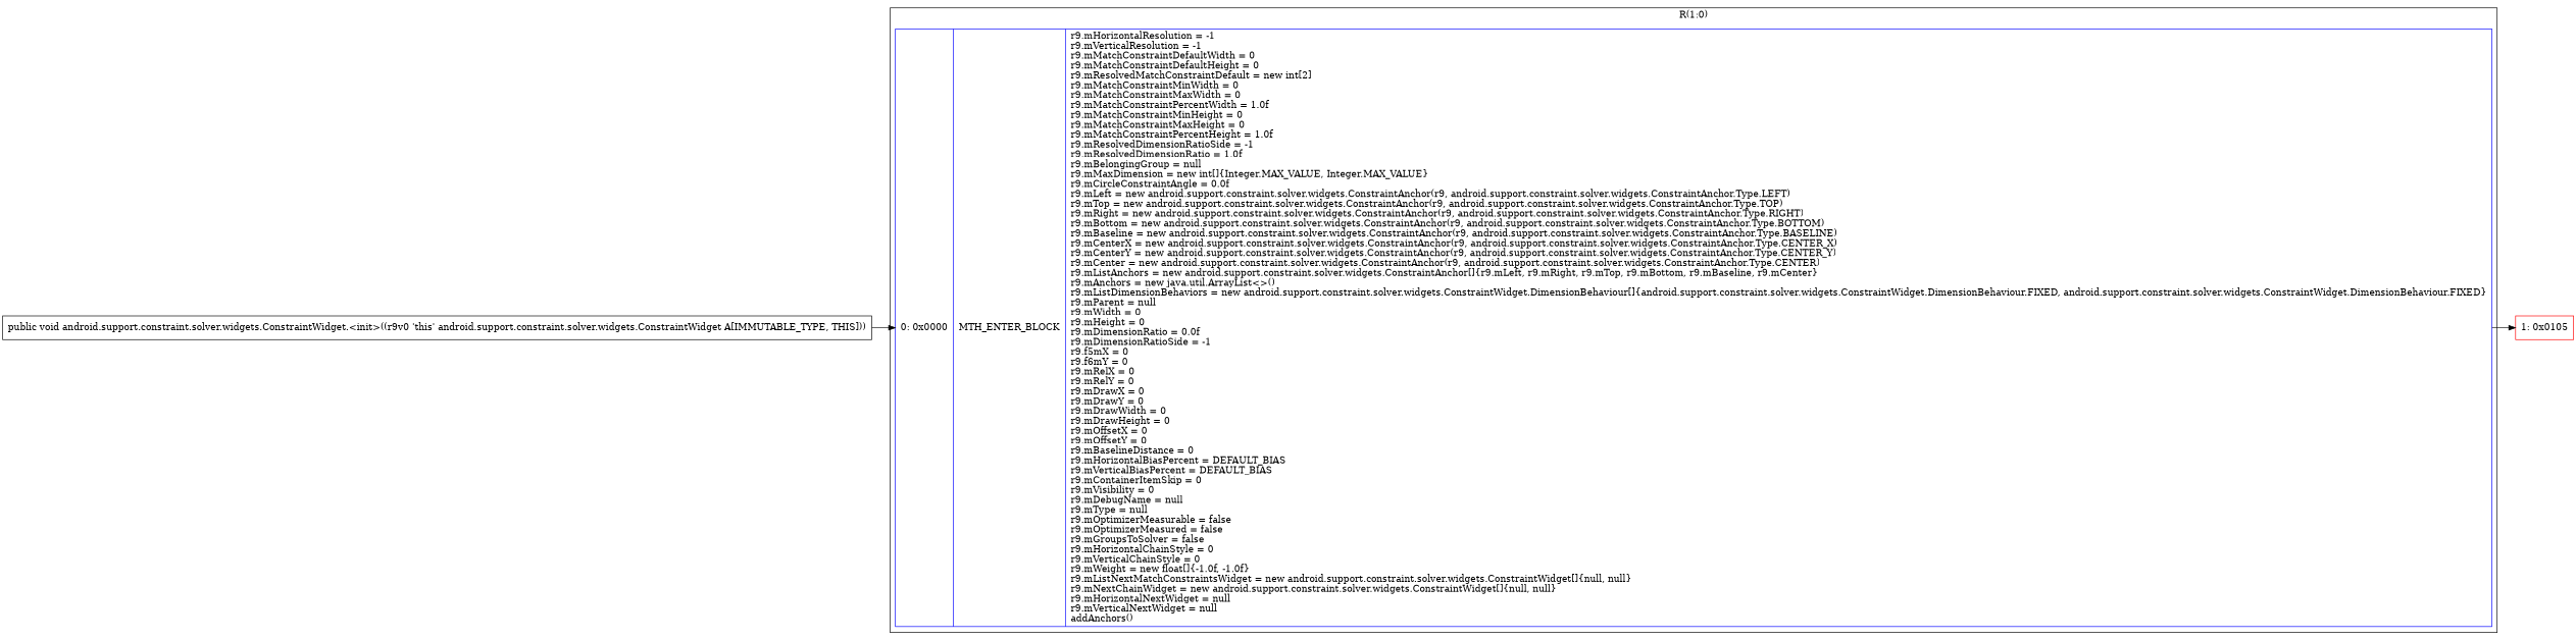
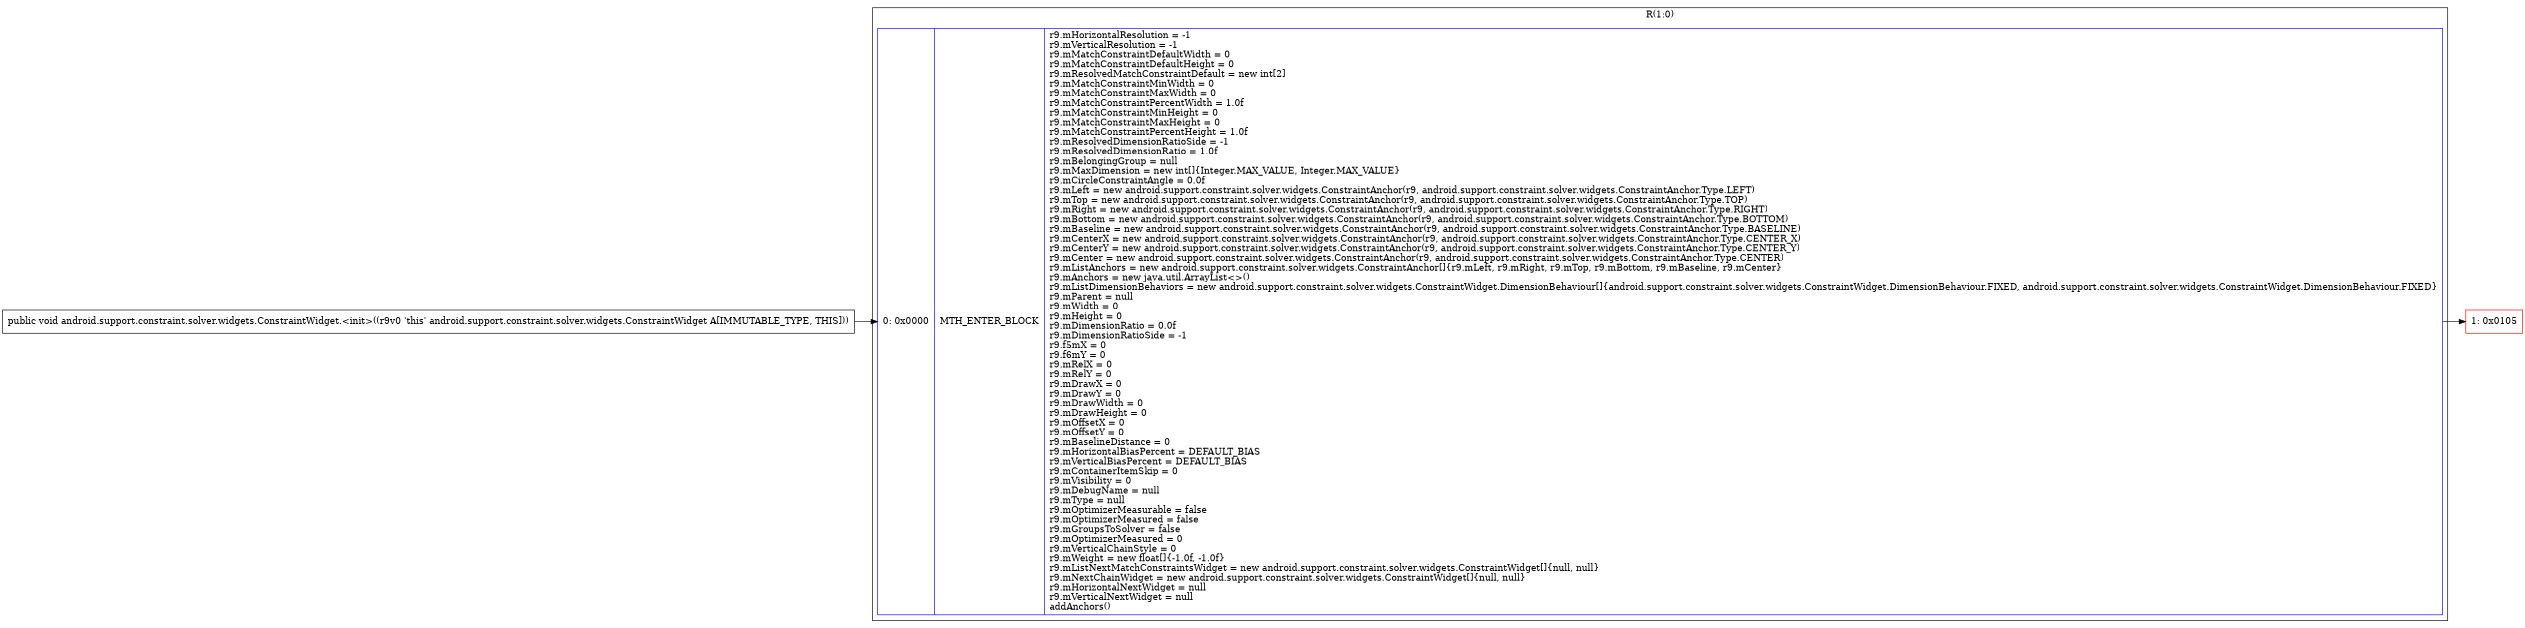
  digraph {
    rankdir=LR
    node [shape=record]
-   n1 [color=blue label="{0\:\ 0x0000|MTH_ENTER_BLOCK\l|r9.mHorizontalResolution = \-1\lr9.mVerticalResolution = \-1\lr9.mMatchConstraintDefaultWidth = 0\lr9.mMatchConstraintDefaultHeight = 0\lr9.mResolvedMatchConstraintDefault = new int[2]\lr9.mMatchConstraintMinWidth = 0\lr9.mMatchConstraintMaxWidth = 0\lr9.mMatchConstraintPercentWidth = 1.0f\lr9.mMatchConstraintMinHeight = 0\lr9.mMatchConstraintMaxHeight = 0\lr9.mMatchConstraintPercentHeight = 1.0f\lr9.mResolvedDimensionRatioSide = \-1\lr9.mResolvedDimensionRatio = 1.0f\lr9.mBelongingGroup = null\lr9.mMaxDimension = new int[]\{Integer.MAX_VALUE, Integer.MAX_VALUE\}\lr9.mCircleConstraintAngle = 0.0f\lr9.mLeft = new android.support.constraint.solver.widgets.ConstraintAnchor(r9, android.support.constraint.solver.widgets.ConstraintAnchor.Type.LEFT)\lr9.mTop = new android.support.constraint.solver.widgets.ConstraintAnchor(r9, android.support.constraint.solver.widgets.ConstraintAnchor.Type.TOP)\lr9.mRight = new android.support.constraint.solver.widgets.ConstraintAnchor(r9, android.support.constraint.solver.widgets.ConstraintAnchor.Type.RIGHT)\lr9.mBottom = new android.support.constraint.solver.widgets.ConstraintAnchor(r9, android.support.constraint.solver.widgets.ConstraintAnchor.Type.BOTTOM)\lr9.mBaseline = new android.support.constraint.solver.widgets.ConstraintAnchor(r9, android.support.constraint.solver.widgets.ConstraintAnchor.Type.BASELINE)\lr9.mCenterX = new android.support.constraint.solver.widgets.ConstraintAnchor(r9, android.support.constraint.solver.widgets.ConstraintAnchor.Type.CENTER_X)\lr9.mCenterY = new android.support.constraint.solver.widgets.ConstraintAnchor(r9, android.support.constraint.solver.widgets.ConstraintAnchor.Type.CENTER_Y)\lr9.mCenter = new android.support.constraint.solver.widgets.ConstraintAnchor(r9, android.support.constraint.solver.widgets.ConstraintAnchor.Type.CENTER)\lr9.mListAnchors = new android.support.constraint.solver.widgets.ConstraintAnchor[]\{r9.mLeft, r9.mRight, r9.mTop, r9.mBottom, r9.mBaseline, r9.mCenter\}\lr9.mAnchors = new java.util.ArrayList\<\>()\lr9.mListDimensionBehaviors = new android.support.constraint.solver.widgets.ConstraintWidget.DimensionBehaviour[]\{android.support.constraint.solver.widgets.ConstraintWidget.DimensionBehaviour.FIXED, android.support.constraint.solver.widgets.ConstraintWidget.DimensionBehaviour.FIXED\}\lr9.mParent = null\lr9.mWidth = 0\lr9.mHeight = 0\lr9.mDimensionRatio = 0.0f\lr9.mDimensionRatioSide = \-1\lr9.f5mX = 0\lr9.f6mY = 0\lr9.mRelX = 0\lr9.mRelY = 0\lr9.mDrawX = 0\lr9.mDrawY = 0\lr9.mDrawWidth = 0\lr9.mDrawHeight = 0\lr9.mOffsetX = 0\lr9.mOffsetY = 0\lr9.mBaselineDistance = 0\lr9.mHorizontalBiasPercent = DEFAULT_BIAS\lr9.mVerticalBiasPercent = DEFAULT_BIAS\lr9.mContainerItemSkip = 0\lr9.mVisibility = 0\lr9.mDebugName = null\lr9.mType = null\lr9.mOptimizerMeasurable = false\lr9.mOptimizerMeasured = false\lr9.mGroupsToSolver = false\lr9.mHorizontalChainStyle = 0\lr9.mVerticalChainStyle = 0\lr9.mWeight = new float[]\{\-1.0f, \-1.0f\}\lr9.mListNextMatchConstraintsWidget = new android.support.constraint.solver.widgets.ConstraintWidget[]\{null, null\}\lr9.mNextChainWidget = new android.support.constraint.solver.widgets.ConstraintWidget[]\{null, null\}\lr9.mHorizontalNextWidget = null\lr9.mVerticalNextWidget = null\laddAnchors()\l}"]
+   n1 [color=blue label="{0\:\ 0x0000|MTH_ENTER_BLOCK\l|r9.mHorizontalResolution = \-1\lr9.mVerticalResolution = \-1\lr9.mMatchConstraintDefaultWidth = 0\lr9.mMatchConstraintDefaultHeight = 0\lr9.mResolvedMatchConstraintDefault = new int[2]\lr9.mMatchConstraintMinWidth = 0\lr9.mMatchConstraintMaxWidth = 0\lr9.mMatchConstraintPercentWidth = 1.0f\lr9.mMatchConstraintMinHeight = 0\lr9.mMatchConstraintMaxHeight = 0\lr9.mMatchConstraintPercentHeight = 1.0f\lr9.mResolvedDimensionRatioSide = \-1\lr9.mResolvedDimensionRatio = 1.0f\lr9.mBelongingGroup = null\lr9.mMaxDimension = new int[]\{Integer.MAX_VALUE, Integer.MAX_VALUE\}\lr9.mCircleConstraintAngle = 0.0f\lr9.mLeft = new android.support.constraint.solver.widgets.ConstraintAnchor(r9, android.support.constraint.solver.widgets.ConstraintAnchor.Type.LEFT)\lr9.mTop = new android.support.constraint.solver.widgets.ConstraintAnchor(r9, android.support.constraint.solver.widgets.ConstraintAnchor.Type.TOP)\lr9.mRight = new android.support.constraint.solver.widgets.ConstraintAnchor(r9, android.support.constraint.solver.widgets.ConstraintAnchor.Type.RIGHT)\lr9.mBottom = new android.support.constraint.solver.widgets.ConstraintAnchor(r9, android.support.constraint.solver.widgets.ConstraintAnchor.Type.BOTTOM)\lr9.mBaseline = new android.support.constraint.solver.widgets.ConstraintAnchor(r9, android.support.constraint.solver.widgets.ConstraintAnchor.Type.BASELINE)\lr9.mCenterX = new android.support.constraint.solver.widgets.ConstraintAnchor(r9, android.support.constraint.solver.widgets.ConstraintAnchor.Type.CENTER_X)\lr9.mCenterY = new android.support.constraint.solver.widgets.ConstraintAnchor(r9, android.support.constraint.solver.widgets.ConstraintAnchor.Type.CENTER_Y)\lr9.mCenter = new android.support.constraint.solver.widgets.ConstraintAnchor(r9, android.support.constraint.solver.widgets.ConstraintAnchor.Type.CENTER)\lr9.mListAnchors = new android.support.constraint.solver.widgets.ConstraintAnchor[]\{r9.mLeft, r9.mRight, r9.mTop, r9.mBottom, r9.mBaseline, r9.mCenter\}\lr9.mAnchors = new java.util.ArrayList\<\>()\lr9.mListDimensionBehaviors = new android.support.constraint.solver.widgets.ConstraintWidget.DimensionBehaviour[]\{android.support.constraint.solver.widgets.ConstraintWidget.DimensionBehaviour.FIXED, android.support.constraint.solver.widgets.ConstraintWidget.DimensionBehaviour.FIXED\}\lr9.mParent = null\lr9.mWidth = 0\lr9.mHeight = 0\lr9.mDimensionRatio = 0.0f\lr9.mDimensionRatioSide = \-1\lr9.f5mX = 0\lr9.f6mY = 0\lr9.mRelX = 0\lr9.mRelY = 0\lr9.mDrawX = 0\lr9.mDrawY = 0\lr9.mDrawWidth = 0\lr9.mDrawHeight = 0\lr9.mOffsetX = 0\lr9.mOffsetY = 0\lr9.mBaselineDistance = 0\lr9.mHorizontalBiasPercent = DEFAULT_BIAS\lr9.mVerticalBiasPercent = DEFAULT_BIAS\lr9.mContainerItemSkip = 0\lr9.mVisibility = 0\lr9.mDebugName = null\lr9.mType = null\lr9.mOptimizerMeasurable = false\lr9.mOptimizerMeasured = false\lr9.mGroupsToSolver = false\lr9.mOptimizerMeasured = 0\lr9.mVerticalChainStyle = 0\lr9.mWeight = new float[]\{\-1.0f, \-1.0f\}\lr9.mListNextMatchConstraintsWidget = new android.support.constraint.solver.widgets.ConstraintWidget[]\{null, null\}\lr9.mNextChainWidget = new android.support.constraint.solver.widgets.ConstraintWidget[]\{null, null\}\lr9.mHorizontalNextWidget = null\lr9.mVerticalNextWidget = null\laddAnchors()\l}"]
    n2 [color=red label="{1\:\ 0x0105}"]
    n3 [label="{public void android.support.constraint.solver.widgets.ConstraintWidget.\<init\>((r9v0 'this' android.support.constraint.solver.widgets.ConstraintWidget A[IMMUTABLE_TYPE, THIS])) }"]
    subgraph cluster_1 {
      label="R(1:0)"
      n1
    }
    n1 -> n2
    n3 -> n1
  }
